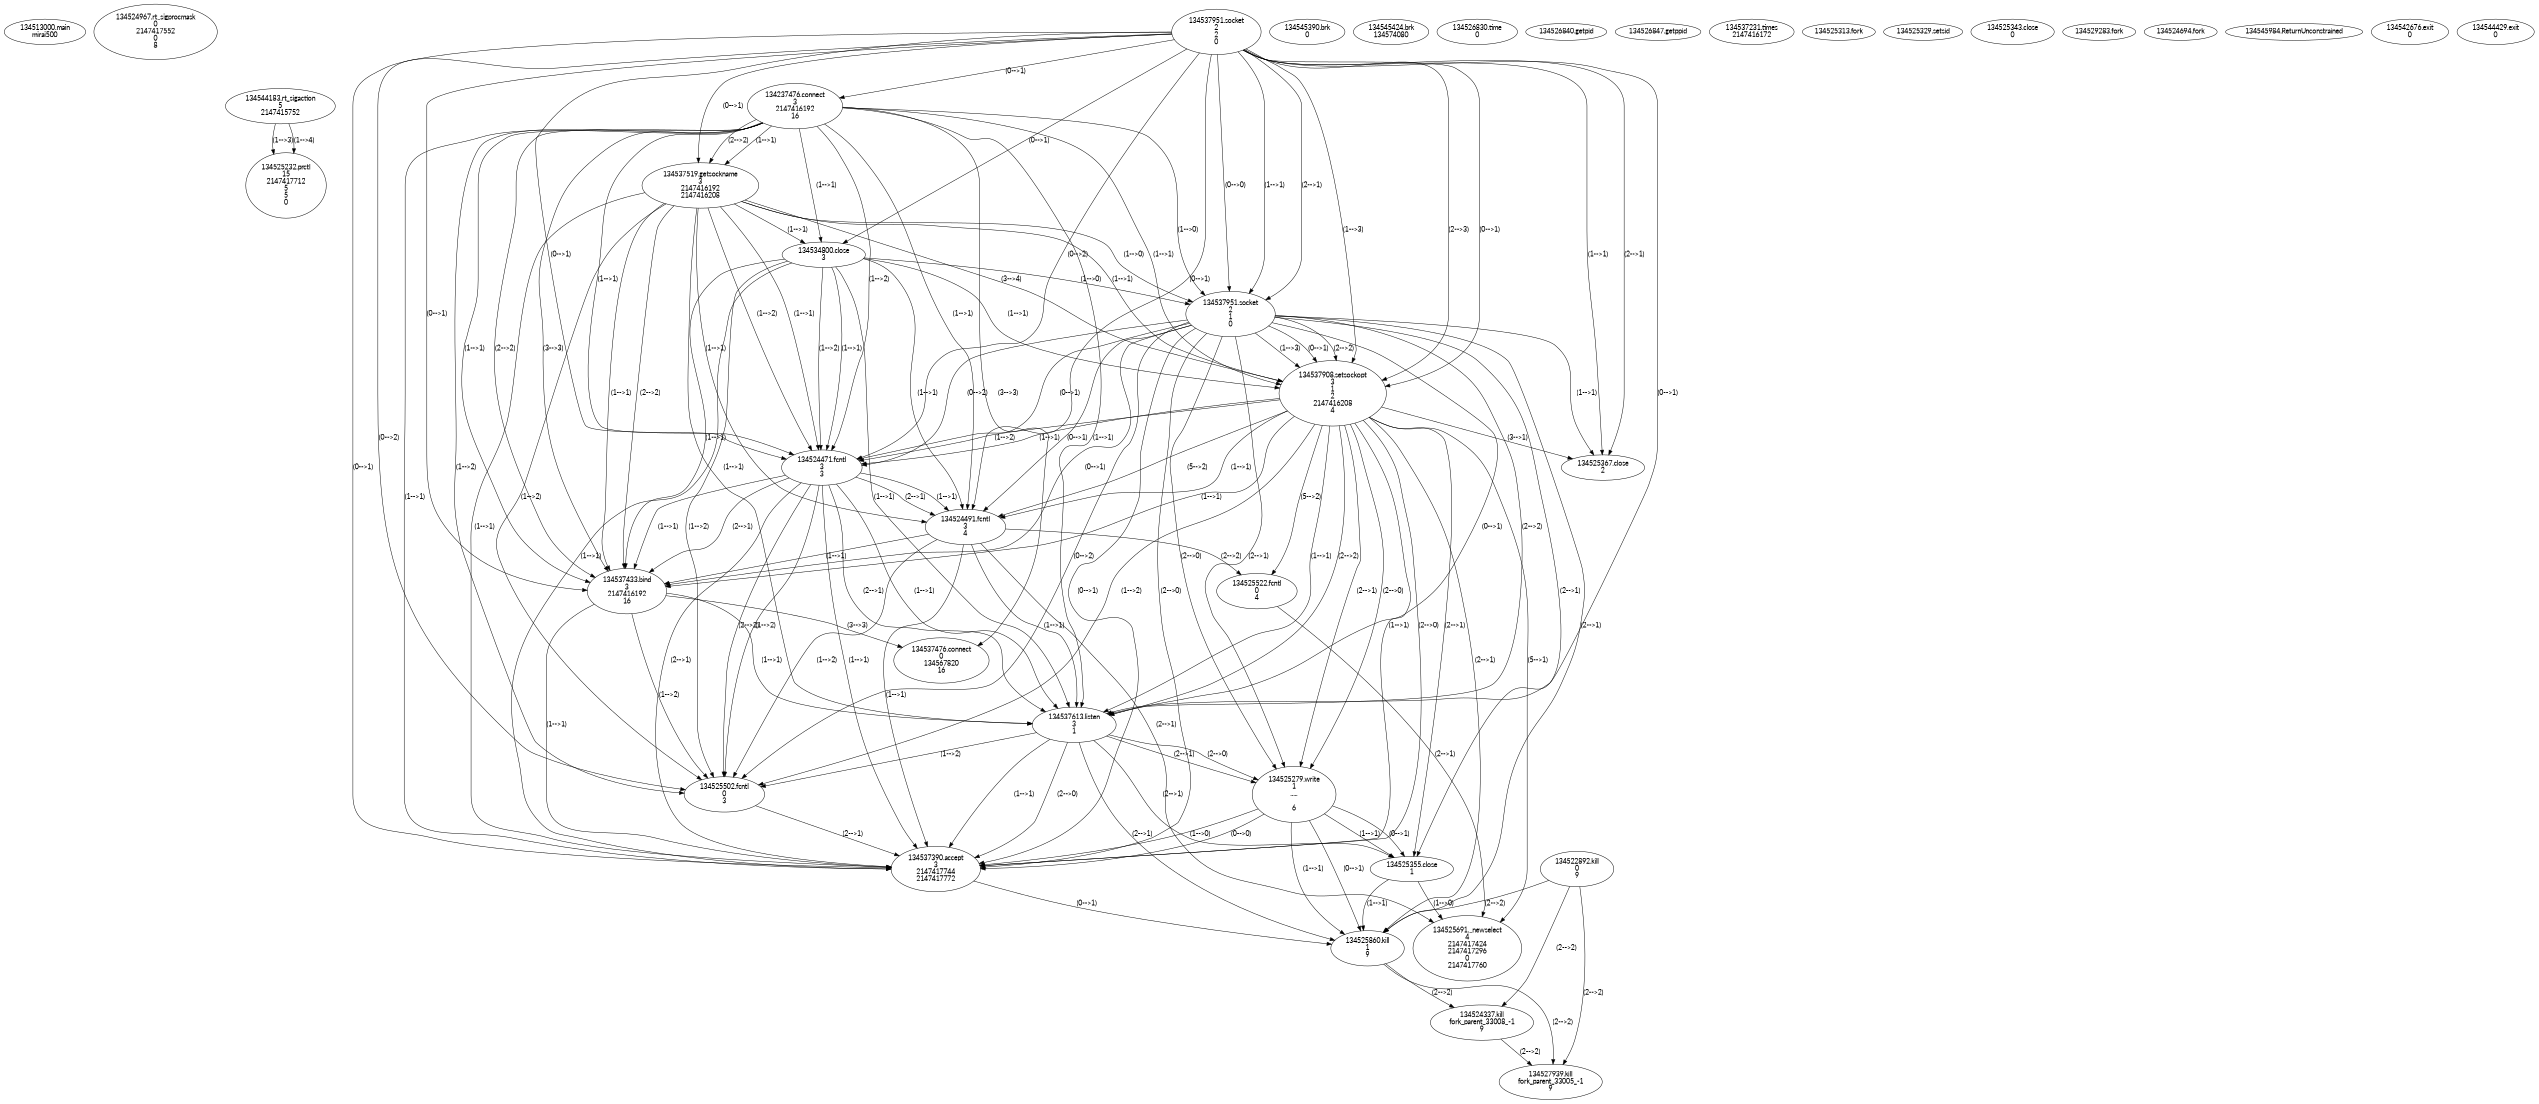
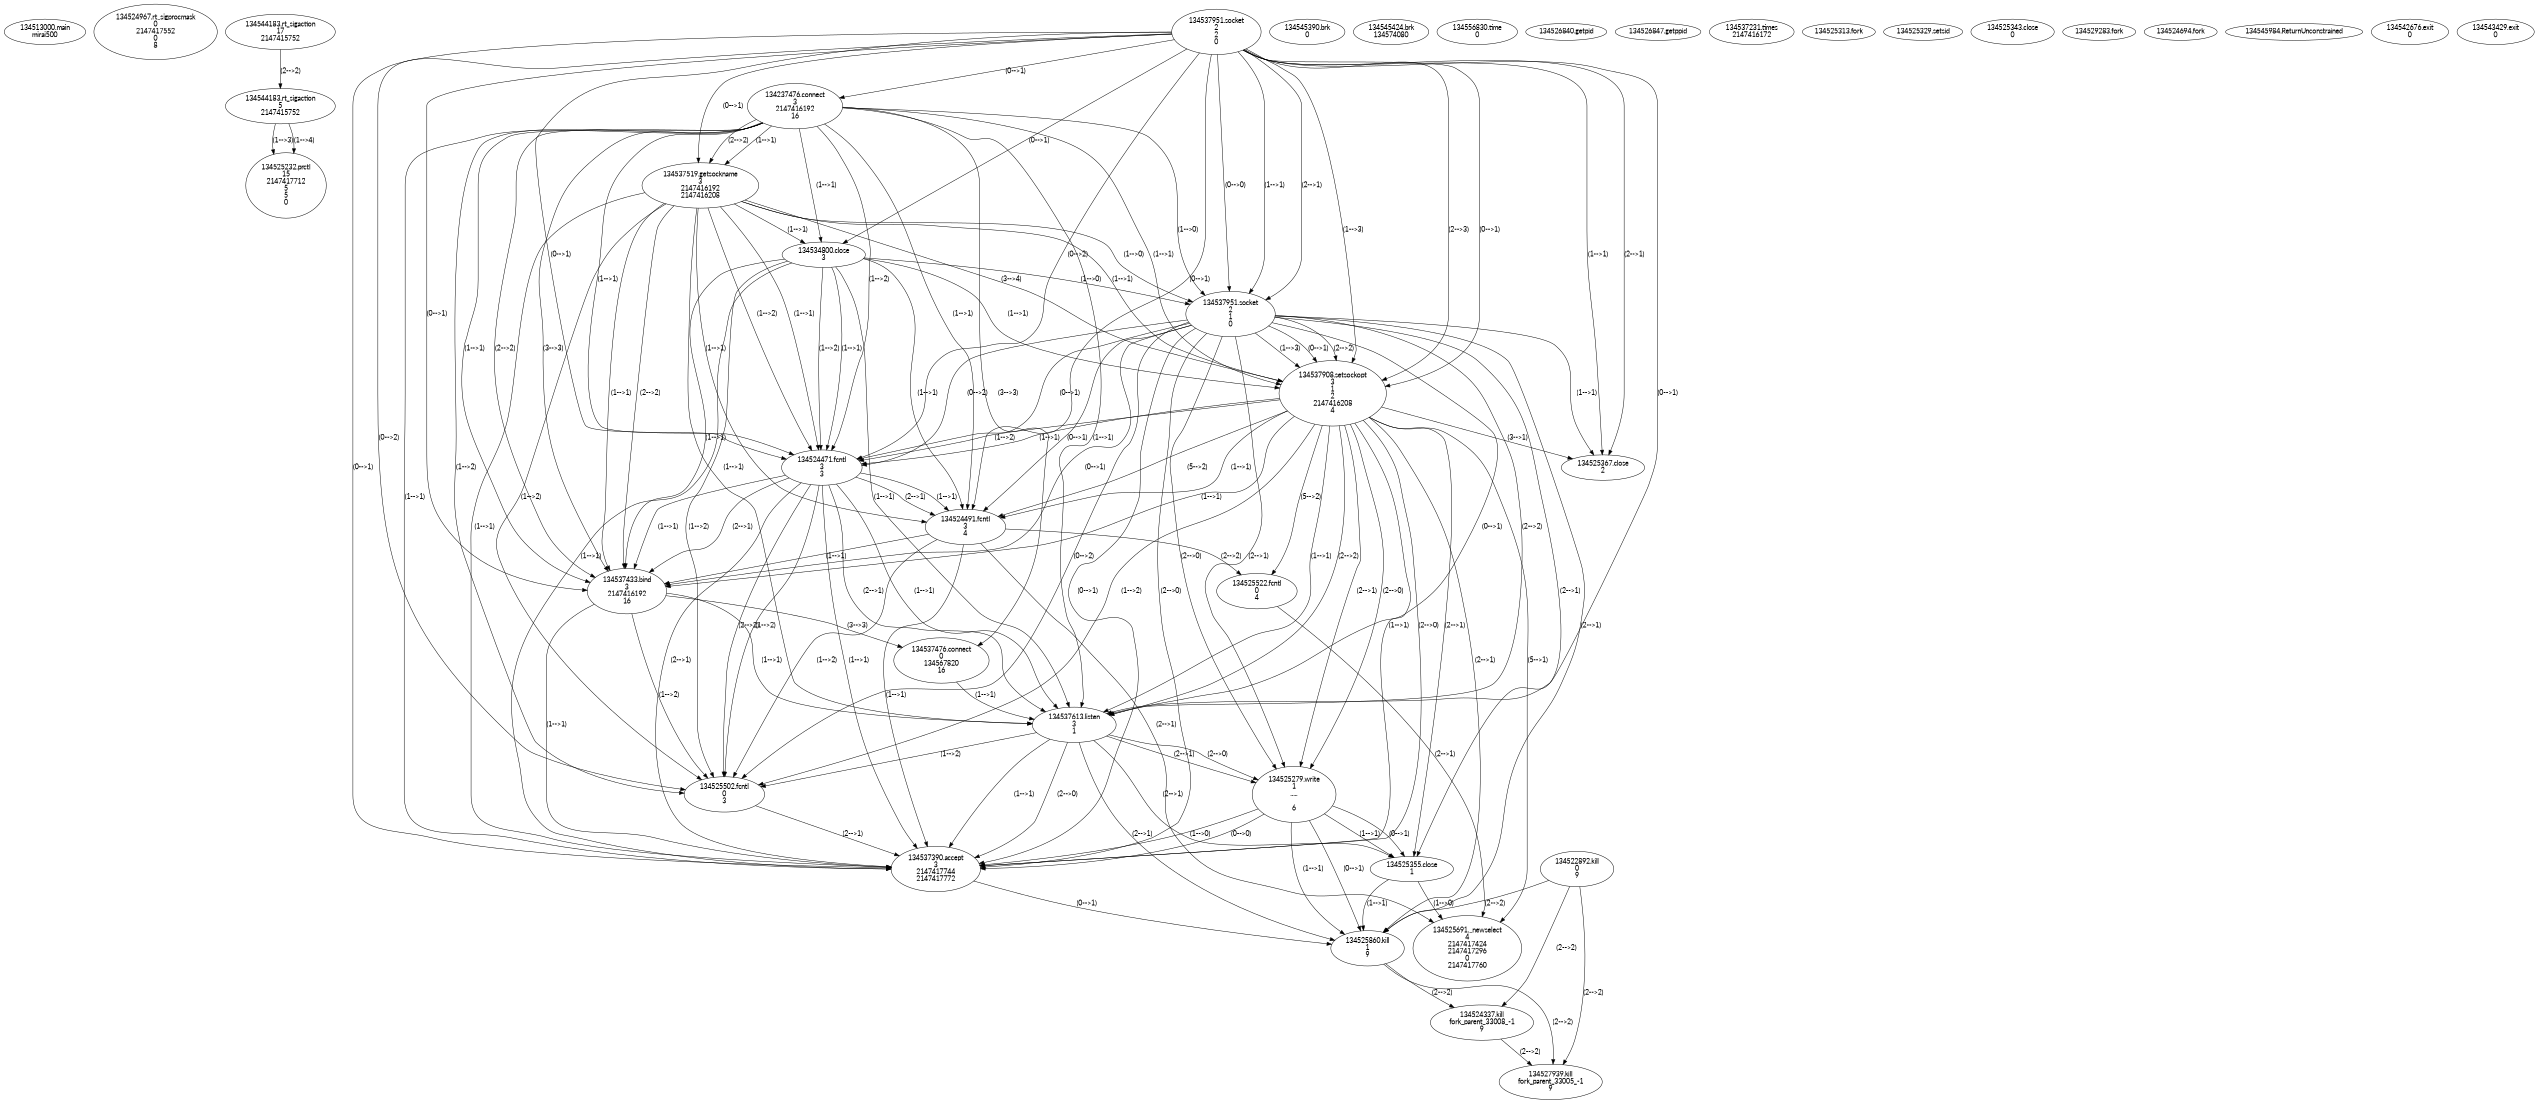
  digraph {
    fontname=Lato
    node [fontname=Lato]
    edge [fontname=Lato]
    n1 [label="134513000.main\nmirai500"]
    n2 [label="134524967.rt_sigprocmask\n0\n2147417552\n0\n8"]
+   n3 [label="134544183.rt_sigaction\n17\n2147415752"]
    n4 [label="134544183.rt_sigaction\n5\n2147415752"]
    n5 [label="134525232.prctl\n15\n2147417712\n5\n5\n0"]
    n6 [label="134537951.socket\n2\n2\n0"]
    n7 [label="134237476.connect\n3\n2147416192\n16"]
    n8 [label="134537519.getsockname\n3\n2147416192\n2147416208"]
    n9 [label="134534800.close\n3"]
    n10 [label="134537951.socket\n2\n1\n0"]
    n11 [label="134537908.setsockopt\n3\n1\n2\n2147416208\n4"]
    n12 [label="134524471.fcntl\n3\n3"]
    n13 [label="134524491.fcntl\n3\n4"]
    n14 [label="134537433.bind\n3\n2147416192\n16"]
    n15 [label="134537613.listen\n3\n1"]
    n16 [label="134525367.close\n2"]
    n17 [label="134525502.fcntl\n0\n3"]
    n18 [label="134537390.accept\n3\n2147417744\n2147417772"]
    n19 [label="134537476.connect\n0\n134567820\n16"]
    n20 [label="134525279.write\n1\n.....\n\n6"]
    n21 [label="134525355.close\n1"]
    n22 [label="134525860.kill\n1\n9"]
    n23 [label="134525522.fcntl\n0\n4"]
    n24 [label="134525691._newselect\n4\n2147417424\n2147417296\n0\n2147417760"]
    n25 [label="134545390.brk\n0"]
    n26 [label="134545424.brk\n134574080"]
    n27 [label="134524337.kill\nfork_parent_33008_-1\n9"]
    n28 [label="134527939.kill\nfork_parent_33005_-1\n9"]
-   n29 [label="134526830.time\n0"]
+   n29 [label="134556830.time\n0"]
    n30 [label="134526840.getpid\n"]
    n31 [label="134526847.getppid\n"]
    n32 [label="134537231.times\n2147416172"]
    n33 [label="134525313.fork\n"]
    n34 [label="134525329.setsid\n"]
    n35 [label="134525343.close\n0"]
    n36 [label="134529283.fork\n"]
    n37 [label="134524694.fork\n"]
    n38 [label="134522892.kill\n0\n9"]
    n39 [label="134545984.ReturnUnconstrained\n"]
    n40 [label="134542676.exit\n0"]
-   n41 [label="134544429.exit\n0"]
+   n41 [label="134543429.exit\n0"]
+   n3 -> n4 [label="(2-->2)"]
    n4 -> n5 [label="(1-->3)"]
    n4 -> n5 [label="(1-->4)"]
    n6 -> n7 [label="(0-->1)"]
    n6 -> n8 [label="(0-->1)"]
    n6 -> n9 [label="(0-->1)"]
    n6 -> n10 [label="(1-->1)"]
    n6 -> n10 [label="(2-->1)"]
    n6 -> n10 [label="(0-->0)"]
    n6 -> n11 [label="(0-->1)"]
    n6 -> n11 [label="(1-->3)"]
    n6 -> n11 [label="(2-->3)"]
    n6 -> n12 [label="(0-->1)"]
    n6 -> n12 [label="(0-->2)"]
    n6 -> n13 [label="(0-->1)"]
    n6 -> n14 [label="(0-->1)"]
    n6 -> n15 [label="(0-->1)"]
    n6 -> n16 [label="(1-->1)"]
    n6 -> n16 [label="(2-->1)"]
    n6 -> n17 [label="(0-->2)"]
    n6 -> n18 [label="(0-->1)"]
    n7 -> n8 [label="(1-->1)"]
    n7 -> n8 [label="(2-->2)"]
    n7 -> n9 [label="(1-->1)"]
    n7 -> n10 [label="(1-->0)"]
    n7 -> n11 [label="(1-->1)"]
    n7 -> n12 [label="(1-->1)"]
    n7 -> n12 [label="(1-->2)"]
    n7 -> n13 [label="(1-->1)"]
    n7 -> n14 [label="(1-->1)"]
    n7 -> n14 [label="(2-->2)"]
    n7 -> n14 [label="(3-->3)"]
    n7 -> n15 [label="(1-->1)"]
    n7 -> n17 [label="(1-->2)"]
    n7 -> n18 [label="(1-->1)"]
    n7 -> n19 [label="(3-->3)"]
    n8 -> n9 [label="(1-->1)"]
    n8 -> n10 [label="(1-->0)"]
    n8 -> n11 [label="(1-->1)"]
    n8 -> n11 [label="(3-->4)"]
    n8 -> n12 [label="(1-->1)"]
    n8 -> n12 [label="(1-->2)"]
    n8 -> n13 [label="(1-->1)"]
    n8 -> n14 [label="(1-->1)"]
    n8 -> n14 [label="(2-->2)"]
    n8 -> n15 [label="(1-->1)"]
    n8 -> n17 [label="(1-->2)"]
    n8 -> n18 [label="(1-->1)"]
    n9 -> n10 [label="(1-->0)"]
    n9 -> n11 [label="(1-->1)"]
    n9 -> n12 [label="(1-->1)"]
    n9 -> n12 [label="(1-->2)"]
    n9 -> n13 [label="(1-->1)"]
    n9 -> n14 [label="(1-->1)"]
    n9 -> n15 [label="(1-->1)"]
    n9 -> n17 [label="(1-->2)"]
    n9 -> n18 [label="(1-->1)"]
    n10 -> n11 [label="(0-->1)"]
    n10 -> n11 [label="(2-->2)"]
    n10 -> n11 [label="(1-->3)"]
    n10 -> n12 [label="(0-->1)"]
    n10 -> n12 [label="(0-->2)"]
    n10 -> n13 [label="(0-->1)"]
    n10 -> n14 [label="(0-->1)"]
    n10 -> n15 [label="(0-->1)"]
    n10 -> n15 [label="(2-->2)"]
    n10 -> n16 [label="(1-->1)"]
    n10 -> n17 [label="(0-->2)"]
    n10 -> n18 [label="(0-->1)"]
    n10 -> n18 [label="(2-->0)"]
    n10 -> n20 [label="(2-->1)"]
    n10 -> n20 [label="(2-->0)"]
    n10 -> n21 [label="(2-->1)"]
    n10 -> n22 [label="(2-->1)"]
    n11 -> n12 [label="(1-->1)"]
    n11 -> n12 [label="(1-->2)"]
    n11 -> n13 [label="(1-->1)"]
    n11 -> n13 [label="(5-->2)"]
    n11 -> n14 [label="(1-->1)"]
    n11 -> n15 [label="(1-->1)"]
    n11 -> n15 [label="(2-->2)"]
    n11 -> n16 [label="(3-->1)"]
    n11 -> n17 [label="(1-->2)"]
    n11 -> n18 [label="(1-->1)"]
    n11 -> n18 [label="(2-->0)"]
    n11 -> n20 [label="(2-->1)"]
    n11 -> n20 [label="(2-->0)"]
    n11 -> n21 [label="(2-->1)"]
    n11 -> n22 [label="(2-->1)"]
    n11 -> n23 [label="(5-->2)"]
    n11 -> n24 [label="(5-->1)"]
    n12 -> n13 [label="(1-->1)"]
    n12 -> n13 [label="(2-->1)"]
    n12 -> n14 [label="(1-->1)"]
    n12 -> n14 [label="(2-->1)"]
    n12 -> n15 [label="(1-->1)"]
    n12 -> n15 [label="(2-->1)"]
    n12 -> n17 [label="(1-->2)"]
    n12 -> n17 [label="(2-->2)"]
    n12 -> n18 [label="(1-->1)"]
    n12 -> n18 [label="(2-->1)"]
    n13 -> n14 [label="(1-->1)"]
-   n13 -> n15 [label="(1-->1)"]
+   n19 -> n15 [label="(1-->1)"]
    n13 -> n17 [label="(1-->2)"]
    n13 -> n18 [label="(1-->1)"]
    n13 -> n23 [label="(2-->2)"]
    n13 -> n24 [label="(2-->1)"]
    n14 -> n15 [label="(1-->1)"]
    n14 -> n17 [label="(1-->2)"]
    n14 -> n18 [label="(1-->1)"]
    n14 -> n19 [label="(3-->3)"]
    n15 -> n17 [label="(1-->2)"]
    n15 -> n18 [label="(1-->1)"]
    n15 -> n18 [label="(2-->0)"]
    n15 -> n20 [label="(2-->1)"]
    n15 -> n20 [label="(2-->0)"]
    n15 -> n21 [label="(2-->1)"]
    n15 -> n22 [label="(2-->1)"]
    n17 -> n18 [label="(2-->1)"]
    n18 -> n22 [label="(0-->1)"]
    n20 -> n18 [label="(1-->0)"]
    n20 -> n18 [label="(0-->0)"]
    n20 -> n21 [label="(1-->1)"]
    n20 -> n21 [label="(0-->1)"]
    n20 -> n22 [label="(1-->1)"]
    n20 -> n22 [label="(0-->1)"]
    n21 -> n22 [label="(1-->1)"]
    n21 -> n24 [label="(1-->0)"]
    n22 -> n27 [label="(2-->2)"]
    n22 -> n28 [label="(2-->2)"]
    n23 -> n24 [label="(2-->1)"]
    n27 -> n28 [label="(2-->2)"]
    n38 -> n22 [label="(2-->2)"]
    n38 -> n27 [label="(2-->2)"]
    n38 -> n28 [label="(2-->2)"]
  }
